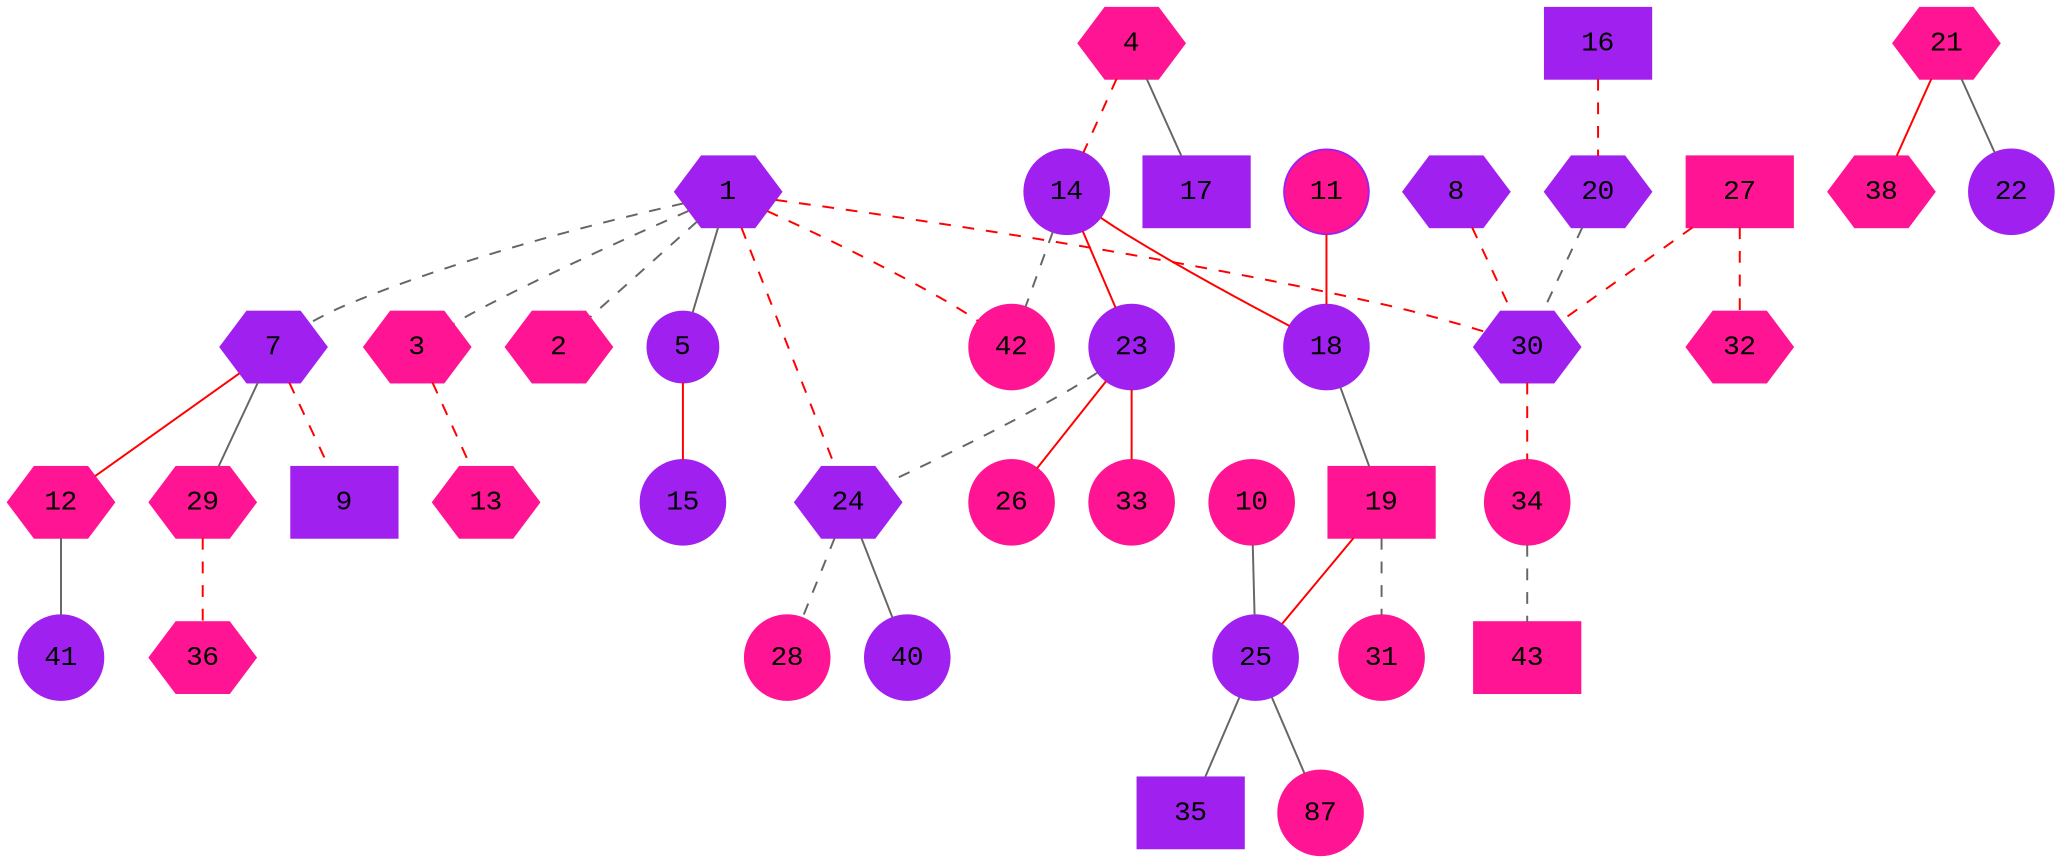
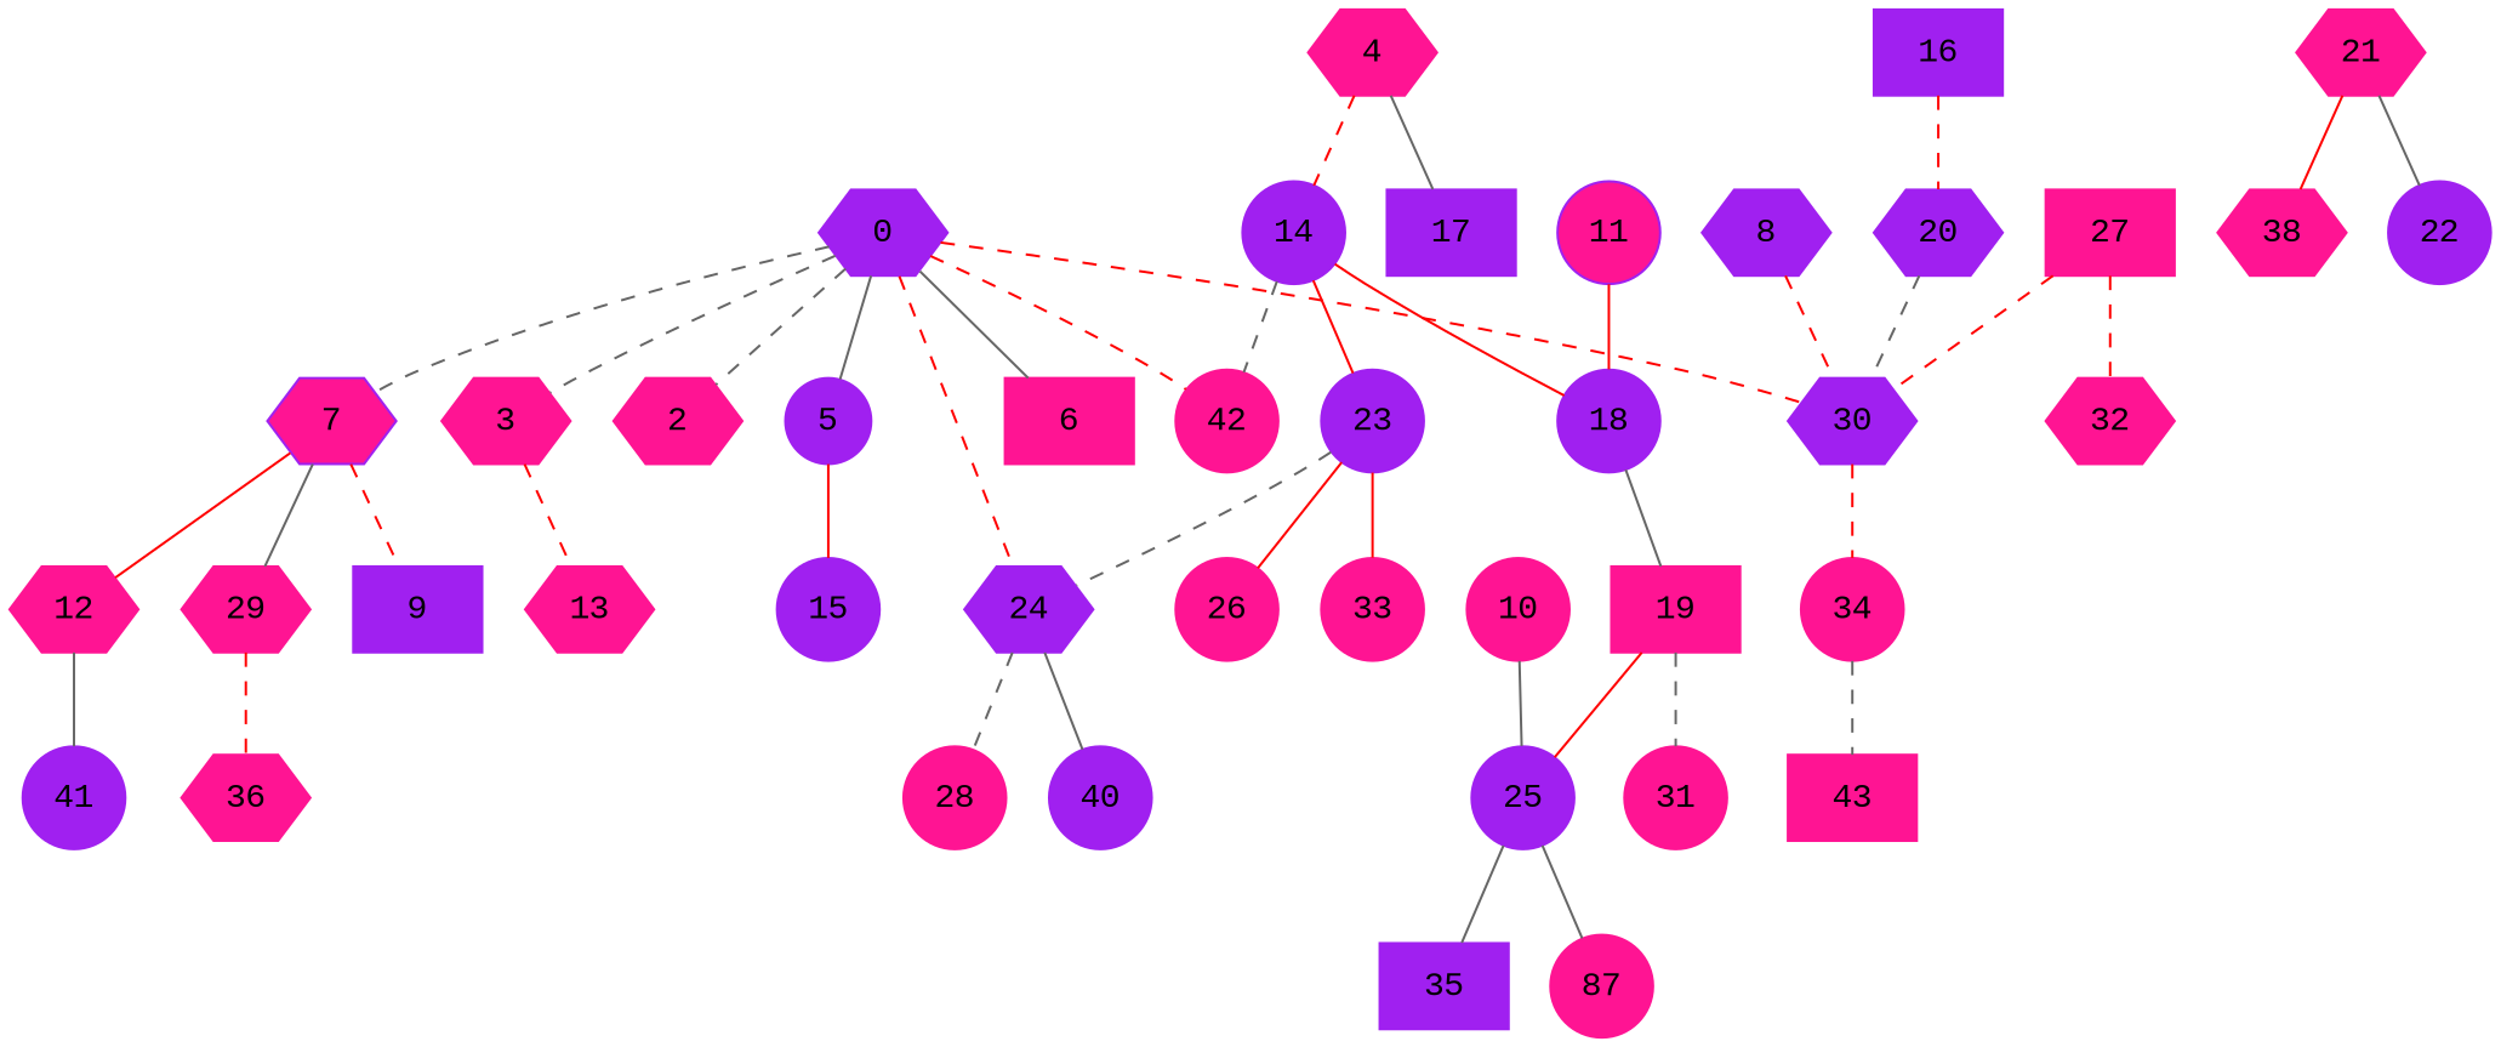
  graph {
    fontname="Liberation Mono"
    node [color=deeppink fontname="Liberation Mono" shape=circle style=filled]
    edge [color=red fontname="Liberation Mono" style=dashed weight=1.0]
-   1 [color=purple shape=hexagon]
+   1 [color=purple shape=hexagon label=0]
    2 [shape=hexagon]
    3 [shape=hexagon]
    5 [color=purple]
-   7 [color=purple shape=hexagon]
+   6 [shape=box]
+   7 [color=purple shape=hexagon fillcolor=deeppink]
    24 [color=purple shape=hexagon]
    30 [color=purple shape=hexagon]
    42
    13 [shape=hexagon]
    15 [color=purple]
    9 [color=purple shape=box]
    12 [shape=hexagon]
    29 [shape=hexagon]
    28
    40 [color=purple]
    34
    38 [shape=hexagon]
    4 [shape=hexagon]
    14 [color=purple]
    17 [color=purple shape=box]
    18 [color=purple]
    23 [color=purple]
    41 [color=purple]
    36 [shape=hexagon]
    8 [color=purple shape=hexagon]
    25 [color=purple]
    10
    35 [color=purple shape=box]
    n30 [label=87]
    11 [color=purple fillcolor=deeppink]
    19 [shape=box]
    26
    33
    16 [color=purple shape=box]
    20 [color=purple shape=hexagon]
    31
    21 [shape=hexagon]
    22 [color=purple]
    27 [shape=box]
    32 [shape=hexagon]
    43 [shape=box]
    1 -- 2 [color=gray40]
    1 -- 3 [color=gray40]
    1 -- 5 [color=gray40 style=solid]
+   1 -- 6 [color=gray40 style=solid]
    1 -- 7 [color=gray40]
    1 -- 24
    1 -- 30
    1 -- 42
    3 -- 13
    5 -- 15 [style=solid]
    7 -- 9
    7 -- 12 [style=solid]
    7 -- 29 [color=gray40 style=solid]
    24 -- 28 [color=gray40]
    24 -- 40 [color=gray40 style=solid]
    30 -- 34
    12 -- 41 [color=gray40 style=solid]
    29 -- 36
    34 -- 43 [color=gray40]
    4 -- 14
    4 -- 17 [color=gray40 style=solid]
    14 -- 42 [color=gray40]
    14 -- 18 [style=solid]
    14 -- 23 [style=solid]
    18 -- 19 [color=gray40 style=solid]
    23 -- 24 [color=gray40]
    23 -- 26 [style=solid]
    23 -- 33 [style=solid]
    8 -- 30
    25 -- 35 [color=gray40 style=solid]
    25 -- n30 [color=gray40 style=solid]
    10 -- 25 [color=gray40 style=solid]
    11 -- 18 [style=solid]
    19 -- 25 [style=solid]
    19 -- 31 [color=gray40]
    16 -- 20
    20 -- 30 [color=gray40]
    21 -- 38 [style=solid]
    21 -- 22 [color=gray40 style=solid]
    27 -- 30
    27 -- 32
  }
